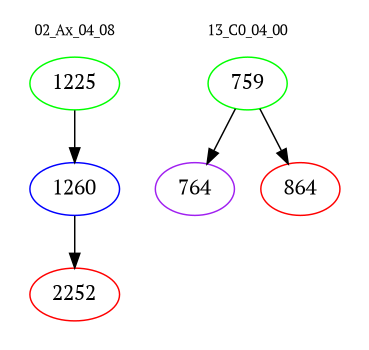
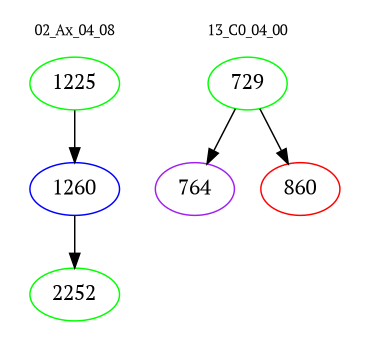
  digraph {
    fontname="PT Serif"
    node [color=green fontname="PT Serif"]
    edge [color=black fontname="PT Serif"]
    n1 [label=1225]
    n2 [color=blue label=1260]
-   n3 [color=red label=2252]
-   n4 [label=759]
+   n3 [label=2252]
+   n4 [label=729]
    n5 [color=purple label=764]
-   n6 [color=red label=864]
+   n6 [color=red label=860]
    subgraph cluster_1 {
      color=white
      fontsize=10
      label="02_Ax_04_08"
      n1
      n2
      n3
    }
    subgraph cluster_2 {
      color=white
      fontsize=10
      label="13_C0_04_00"
      n4
      n5
      n6
    }
    n1 -> n2
    n2 -> n3
    n4 -> n5
    n4 -> n6
  }
